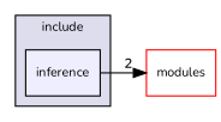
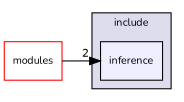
  digraph {
    compound=true
    rankdir=LR
    fontname=Nunito
    node [fontname=Nunito fontsize=10 shape=box style=filled]
    n1 [fillcolor="#eeeeff" label=inference pencolor=black]
    n2 [color=red fillcolor=white label=modules]
    subgraph cluster_1 {
      bgcolor="#ddddee"
      fontsize=10
      label=include
      pencolor=black
      n1
    }
-   n1 -> n2 [headlabel=2 labeldistance=1.5 labelfontname=Helvetica labelfontsize=10 fontname=Nunito]
+   n2 -> n1 [headlabel=2 labeldistance=1.5 labelfontname=Helvetica labelfontsize=10 fontname=Nunito]
  }
